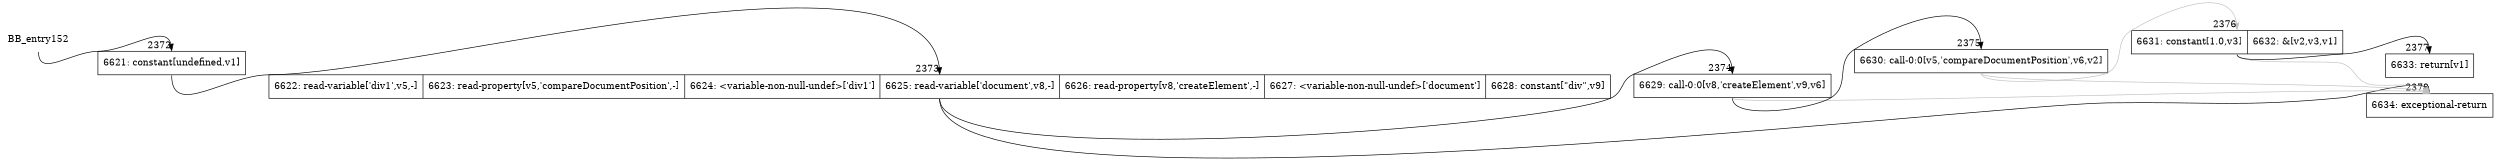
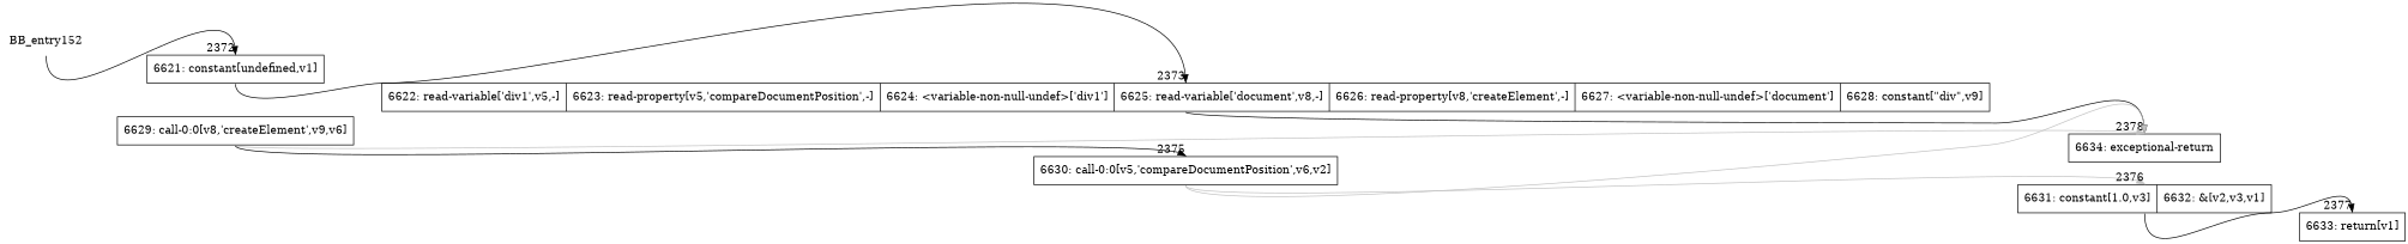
  digraph {
    rankdir=LR
    node [shape=record]
    edge [headport=n tailport=s]
    n1 [label=BB_entry152 shape=none]
    n2 [label="{6621: constant[undefined,v1]}"]
    n3 [label="{6622: read-variable['div1',v5,-]|6623: read-property[v5,'compareDocumentPosition',-]|6624: \<variable-non-null-undef\>['div1']|6625: read-variable['document',v8,-]|6626: read-property[v8,'createElement',-]|6627: \<variable-non-null-undef\>['document']|6628: constant[\"div\",v9]}"]
    n4 [label="{6629: call-0:0[v8,'createElement',v9,v6]}"]
    n5 [label="{6634: exceptional-return}"]
    n6 [label="{6630: call-0:0[v5,'compareDocumentPosition',v6,v2]}"]
    n7 [label="{6631: constant[1.0,v3]|6632: &[v2,v3,v1]}"]
    n8 [label="{6633: return[v1]}"]
    n1 -> n2 [headlabel="    2372"]
    n2 -> n3 [headlabel="      2373"]
-   n3 -> n4 [headlabel="      2374"]
    n3 -> n5 [color=black headlabel="      2378"]
    n4 -> n5 [color=gray]
    n4 -> n6 [headlabel="      2375"]
    n6 -> n5 [color=gray]
    n6 -> n7 [color=gray headlabel="      2376"]
-   n7 -> n5 [color=gray]
    n7 -> n8 [headlabel="      2377"]
  }
